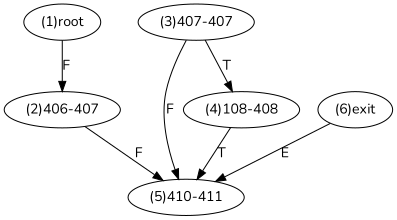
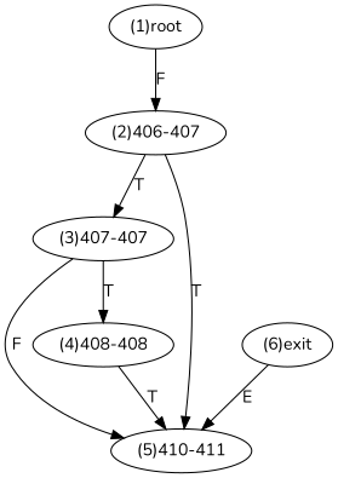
  digraph {
    fontname=Nunito
    node [fontname=Nunito]
    edge [fontname=Nunito]
    n1 [label="(1)root"]
    n2 [label="(2)406-407"]
    n3 [label="(3)407-407"]
    n4 [label="(5)410-411"]
-   n5 [label="(4)108-408"]
+   n5 [label="(4)408-408"]
    n6 [label="(6)exit"]
    n1 -> n2 [label=F]
-   n2 -> n4 [label=F]
+   n2 -> n3 [label=T]
+   n2 -> n4 [label=T]
    n3 -> n4 [label=F]
    n3 -> n5 [label=T]
    n5 -> n4 [label=T]
    n6 -> n4 [label=E]
  }
